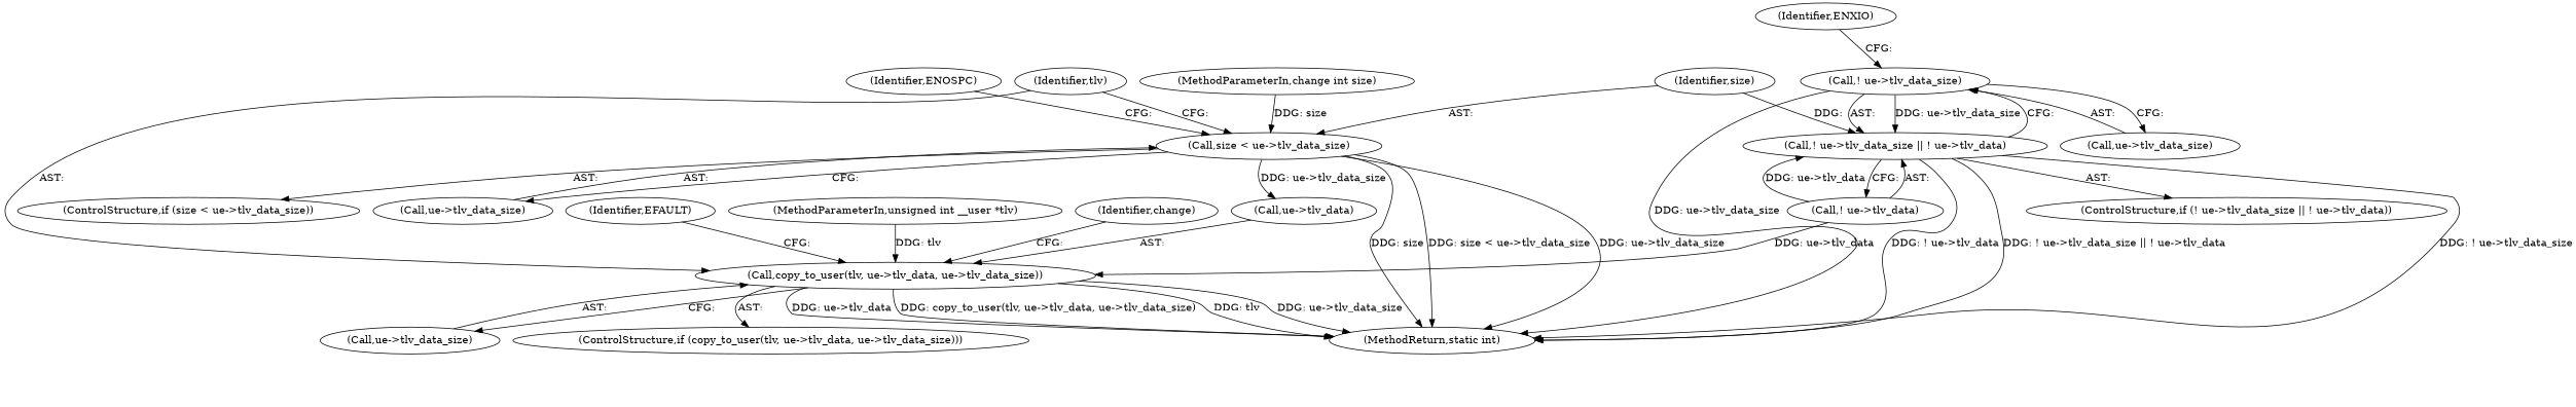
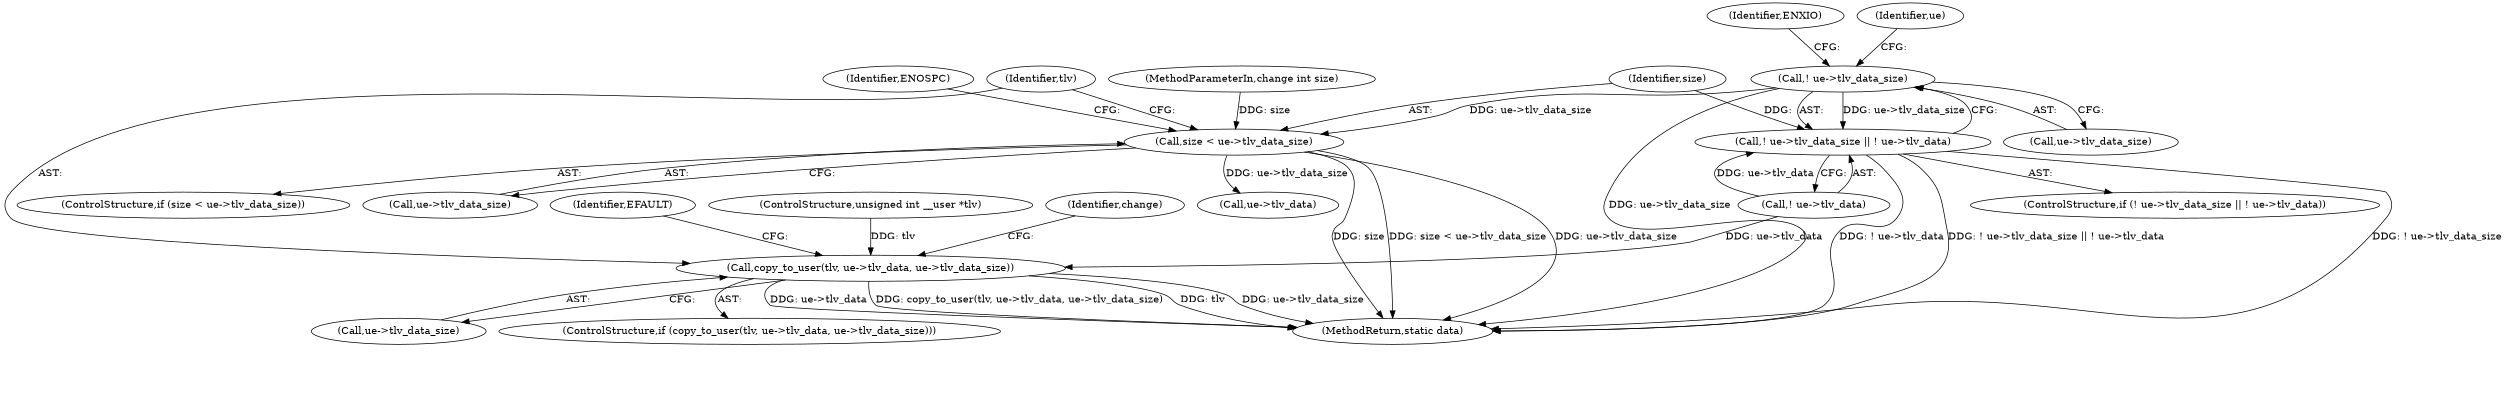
  digraph {
    n1 [label="(Call,! ue->tlv_data_size)"]
    n2 [label="(Call,! ue->tlv_data_size || ! ue->tlv_data)"]
    n3 [label="(Call,size < ue->tlv_data_size)"]
-   n4 [label="(MethodReturn,static int)"]
+   n4 [label="(MethodReturn,static data)"]
    n5 [label="(Call,ue->tlv_data_size)"]
    n6 [label="(ControlStructure,if (! ue->tlv_data_size || ! ue->tlv_data))"]
    n7 [label="(Call,! ue->tlv_data)"]
    n8 [label="(ControlStructure,if (size < ue->tlv_data_size))"]
    n9 [label="(Call,ue->tlv_data_size)"]
    n10 [label="(Call,ue->tlv_data)"]
    n11 [label="(Call,copy_to_user(tlv, ue->tlv_data, ue->tlv_data_size))"]
    n12 [label="(Call,ue->tlv_data_size)"]
    n13 [label="(ControlStructure,if (copy_to_user(tlv, ue->tlv_data, ue->tlv_data_size)))"]
    n14 [label="(Identifier,size)"]
    n15 [label="(Identifier,EFAULT)"]
    n16 [label="(Identifier,change)"]
    n17 [label="(Identifier,ENOSPC)"]
-   n18 [label="(MethodParameterIn,unsigned int __user *tlv)"]
+   n18 [label="(ControlStructure,unsigned int __user *tlv)"]
    n19 [label="(Identifier,tlv)"]
    n20 [label="(Identifier,ENXIO)"]
    n21 [label="(MethodParameterIn,change int size)"]
+   n22 [label="(Identifier,ue)"]
    n1 -> n2 [label="AST: "]
    n1 -> n2 [label="DDG: ue->tlv_data_size"]
+   n1 -> n3 [label="DDG: ue->tlv_data_size"]
    n1 -> n4 [label="DDG: ue->tlv_data_size"]
    n1 -> n5 [label="CFG: "]
    n2 -> n1 [label="CFG: "]
    n2 -> n4 [label="DDG: ! ue->tlv_data_size || ! ue->tlv_data"]
    n2 -> n4 [label="DDG: ! ue->tlv_data_size"]
    n2 -> n4 [label="DDG: ! ue->tlv_data"]
    n2 -> n6 [label="AST: "]
    n2 -> n7 [label="CFG: "]
    n3 -> n4 [label="DDG: size < ue->tlv_data_size"]
    n3 -> n4 [label="DDG: ue->tlv_data_size"]
    n3 -> n4 [label="DDG: size"]
    n3 -> n8 [label="AST: "]
    n3 -> n9 [label="CFG: "]
    n3 -> n10 [label="DDG: ue->tlv_data_size"]
    n5 -> n1 [label="AST: "]
    n7 -> n2 [label="AST: "]
    n7 -> n2 [label="DDG: ue->tlv_data"]
    n7 -> n11 [label="DDG: ue->tlv_data"]
    n9 -> n3 [label="AST: "]
-   n10 -> n11 [label="AST: "]
    n11 -> n4 [label="DDG: copy_to_user(tlv, ue->tlv_data, ue->tlv_data_size)"]
    n11 -> n4 [label="DDG: tlv"]
    n11 -> n4 [label="DDG: ue->tlv_data_size"]
    n11 -> n4 [label="DDG: ue->tlv_data"]
    n11 -> n12 [label="CFG: "]
    n11 -> n13 [label="AST: "]
    n12 -> n11 [label="AST: "]
    n14 -> n2 [label="DDG: "]
    n14 -> n3 [label="AST: "]
    n15 -> n11 [label="CFG: "]
    n16 -> n11 [label="CFG: "]
    n17 -> n3 [label="CFG: "]
    n18 -> n11 [label="DDG: tlv"]
    n19 -> n3 [label="CFG: "]
    n19 -> n11 [label="AST: "]
    n20 -> n1 [label="CFG: "]
    n21 -> n3 [label="DDG: size"]
+   n22 -> n1 [label="CFG: "]
  }
